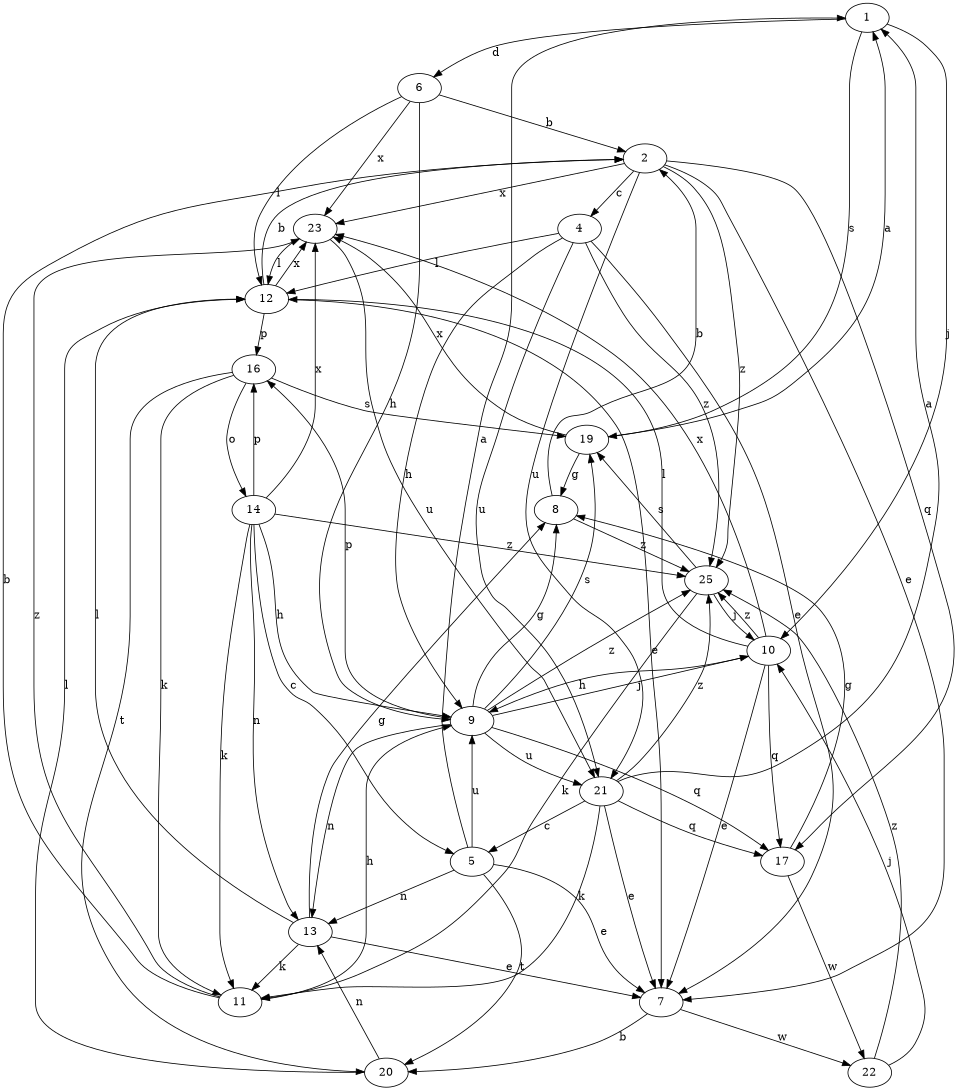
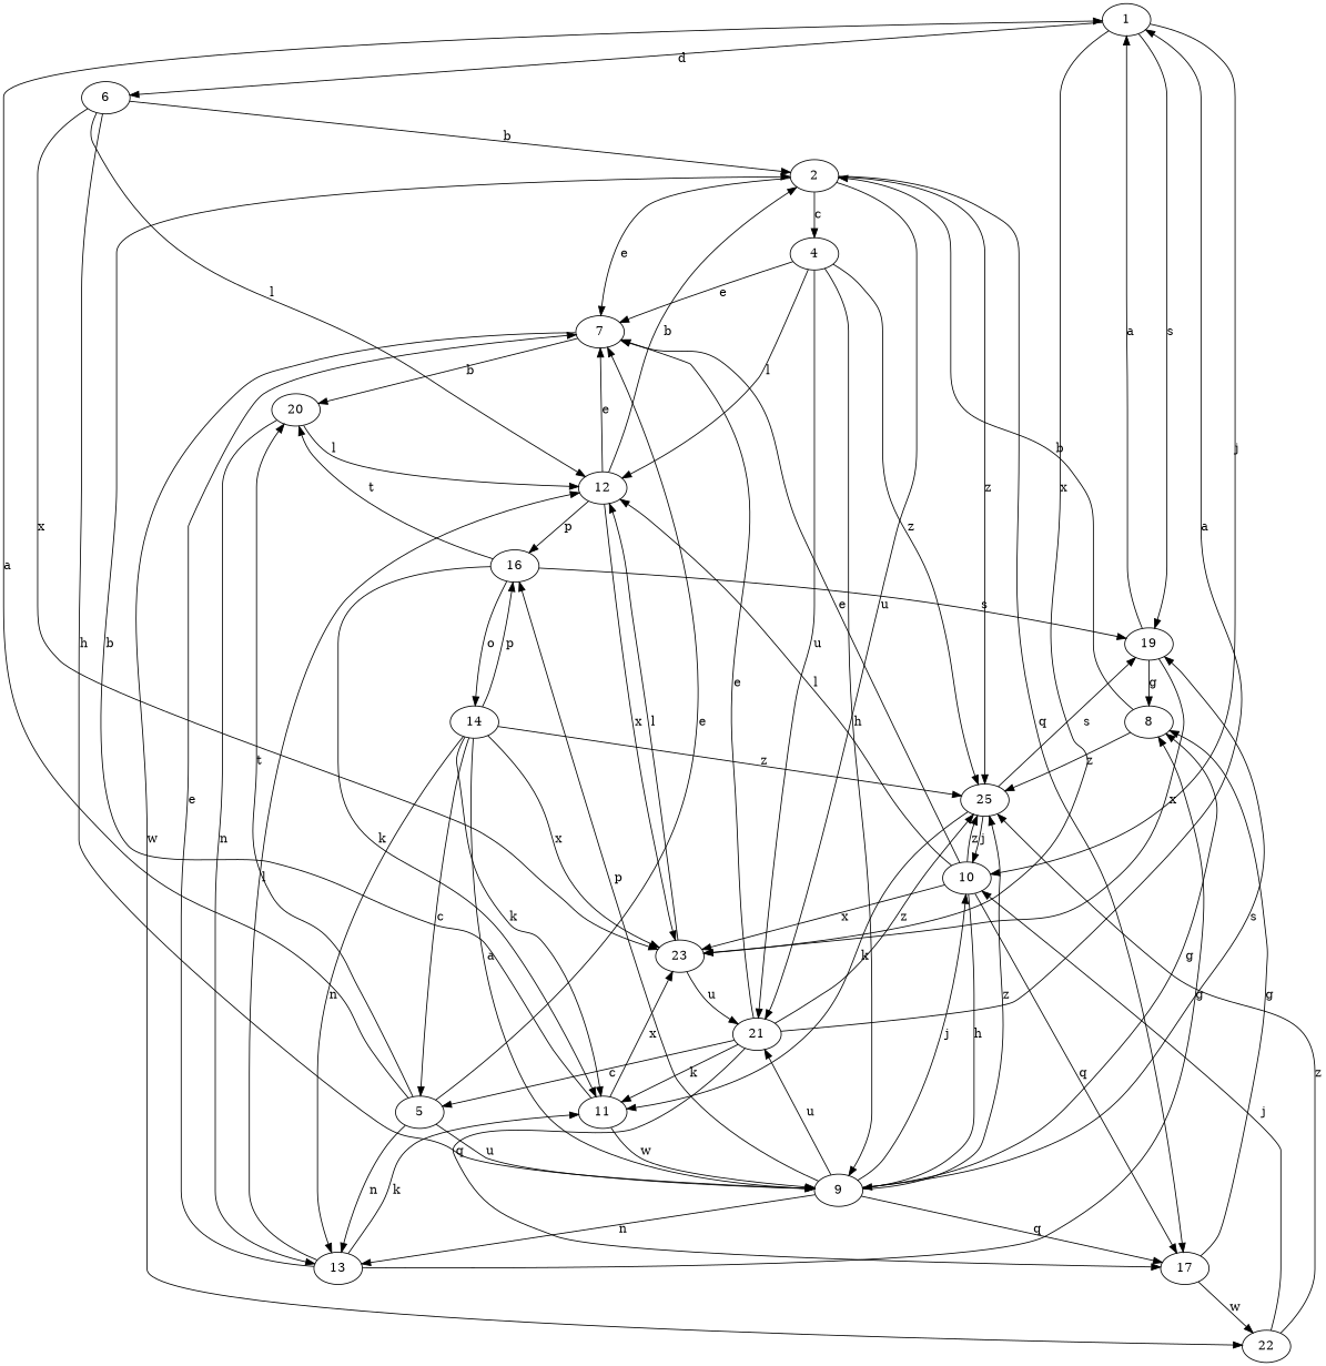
  strict digraph {
    1
    6
    10
    19
    2
    23
    9
    12
    7
    17
    25
    8
    4
    21
    20
    22
    5
    11
    13
    16
    14
    1 -> 6 [label=d]
    1 -> 10 [label=j]
    1 -> 19 [label=s]
    6 -> 2 [label=b]
    6 -> 23 [label=x]
    6 -> 9 [label=h]
    6 -> 12 [label=l]
    10 -> 23 [label=x]
    10 -> 9 [label=h]
    10 -> 12 [label=l]
    10 -> 7 [label=e]
    10 -> 17 [label=q]
    10 -> 25 [label=z]
    19 -> 1 [label=a]
    19 -> 23 [label=x]
    19 -> 8 [label=g]
-   2 -> 23 [label=x]
+   1 -> 23 [label=x]
    2 -> 7 [label=e]
    2 -> 17 [label=q]
    2 -> 25 [label=z]
    2 -> 4 [label=c]
    2 -> 21 [label=u]
    23 -> 12 [label=l]
    23 -> 21 [label=u]
    9 -> 10 [label=j]
    9 -> 19 [label=s]
    9 -> 17 [label=q]
    9 -> 25 [label=z]
    9 -> 8 [label=g]
    9 -> 21 [label=u]
    9 -> 13 [label=n]
    9 -> 16 [label=p]
    12 -> 2 [label=b]
    12 -> 23 [label=x]
    12 -> 7 [label=e]
    12 -> 16 [label=p]
    7 -> 20 [label=b]
    7 -> 22 [label=w]
    17 -> 8 [label=g]
    17 -> 22 [label=w]
    25 -> 10 [label=j]
    25 -> 19 [label=s]
    25 -> 11 [label=k]
    8 -> 2 [label=b]
    8 -> 25 [label=z]
    4 -> 9 [label=h]
    4 -> 12 [label=l]
    4 -> 7 [label=e]
    4 -> 25 [label=z]
    4 -> 21 [label=u]
    21 -> 1 [label=a]
    21 -> 7 [label=e]
    21 -> 17 [label=q]
    21 -> 25 [label=z]
    21 -> 5 [label=c]
    21 -> 11 [label=k]
    20 -> 12 [label=l]
    20 -> 13 [label=n]
    22 -> 10 [label=j]
    22 -> 25 [label=z]
    5 -> 1 [label=a]
    5 -> 9 [label=u]
    5 -> 7 [label=e]
    5 -> 20 [label=t]
    5 -> 13 [label=n]
    11 -> 2 [label=b]
-   11 -> 23 [label=z]
-   11 -> 9 [label=h]
+   11 -> 23 [label=x]
+   11 -> 9 [label=w]
    13 -> 12 [label=l]
    13 -> 7 [label=e]
    13 -> 8 [label=g]
    13 -> 11 [label=k]
    16 -> 19 [label=s]
    16 -> 20 [label=t]
    16 -> 11 [label=k]
    16 -> 14 [label=o]
    14 -> 23 [label=x]
-   14 -> 9 [label=h]
+   14 -> 9 [label=a]
    14 -> 25 [label=z]
    14 -> 5 [label=c]
    14 -> 11 [label=k]
    14 -> 13 [label=n]
    14 -> 16 [label=p]
  }
